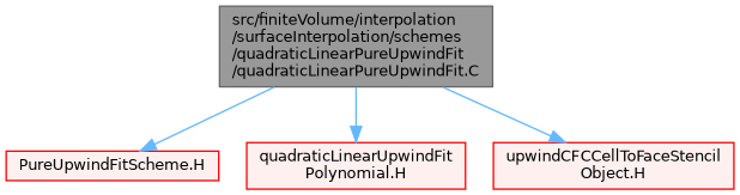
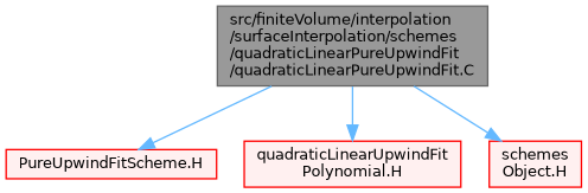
  digraph {
    node [color=red fillcolor="#FFF0F0" fontname=Helvetica fontsize=10 shape=box style=filled]
    edge [color=steelblue1 fontname=Helvetica fontsize=10 labelfontname=Helvetica labelfontsize=10 style=solid]
    n1 [color=gray40 fillcolor=grey60 fontcolor=black height=0.2 label="src/finiteVolume/interpolation\l/surfaceInterpolation/schemes\l/quadraticLinearPureUpwindFit\l/quadraticLinearPureUpwindFit.C" width=0.4]
    n2 [height=0.2 label="PureUpwindFitScheme.H" width=0.4]
    n3 [height=0.2 label="quadraticLinearUpwindFit\lPolynomial.H" width=0.4]
-   n4 [height=0.2 label="upwindCFCCellToFaceStencil\lObject.H" width=0.4]
+   n4 [height=0.2 label="schemes\lObject.H" width=0.4]
    n1 -> n2
    n1 -> n3
    n1 -> n4
  }
